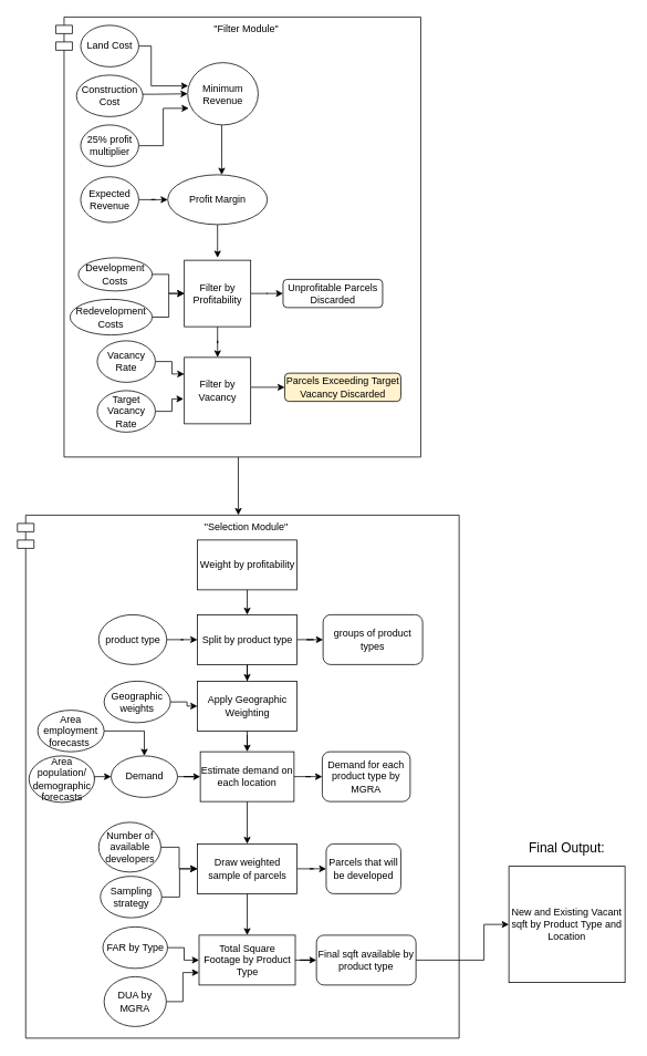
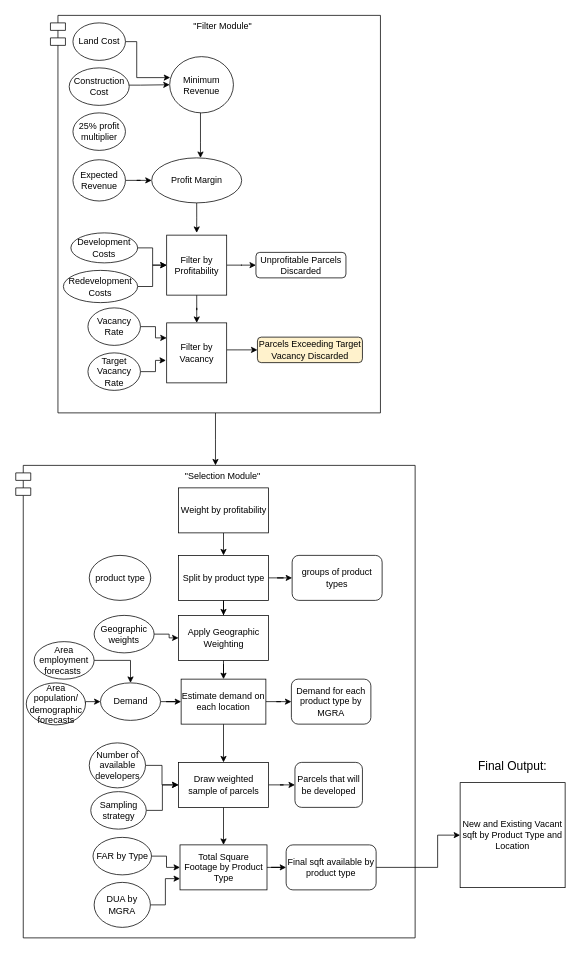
  <mxCell id="0" />
  <mxCell id="1" parent="0" />
  <mxCell id="2" value="" style="edgeStyle=orthogonalEdgeStyle;rounded=0;orthogonalLoop=1;jettySize=auto;html=1;" parent="1" source="3" target="4" edge="1"><mxGeometry relative="1" as="geometry" /></mxCell>
  <mxCell id="3" value="&quot;Filter Module&quot;" style="shape=module;align=left;spacingLeft=20;align=center;verticalAlign=top;" parent="1" vertex="1"><mxGeometry x="66.75" y="20" width="440" height="530" as="geometry" /></mxCell>
  <mxCell id="4" value="&quot;Selection Module&quot;" style="shape=module;align=left;spacingLeft=20;align=center;verticalAlign=top;" parent="1" vertex="1"><mxGeometry x="20.5" y="620" width="532.5" height="630" as="geometry" /></mxCell>
  <mxCell id="5" value="" style="edgeStyle=orthogonalEdgeStyle;rounded=0;orthogonalLoop=1;jettySize=auto;html=1;" parent="1" source="6" target="14" edge="1"><mxGeometry relative="1" as="geometry"><Array as="points"><mxPoint x="266.75" y="190" /><mxPoint x="266.75" y="190" /></Array></mxGeometry></mxCell>
  <mxCell id="6" value="Minimum Revenue" style="ellipse;whiteSpace=wrap;html=1;" parent="1" vertex="1"><mxGeometry x="225.75" y="75" width="85" height="75" as="geometry" /></mxCell>
  <mxCell id="7" style="edgeStyle=orthogonalEdgeStyle;rounded=0;orthogonalLoop=1;jettySize=auto;html=1;entryX=0;entryY=0.5;entryDx=0;entryDy=0;" parent="1" source="8" target="6" edge="1"><mxGeometry relative="1" as="geometry"><Array as="points"><mxPoint x="186.75" y="113" /><mxPoint x="186.75" y="113" /></Array></mxGeometry></mxCell>
  <mxCell id="8" value="Construction Cost" style="ellipse;whiteSpace=wrap;html=1;" parent="1" vertex="1"><mxGeometry x="91.75" y="90" width="80" height="50" as="geometry" /></mxCell>
  <mxCell id="9" style="edgeStyle=orthogonalEdgeStyle;rounded=0;orthogonalLoop=1;jettySize=auto;html=1;entryX=0.008;entryY=0.373;entryDx=0;entryDy=0;entryPerimeter=0;" parent="1" source="10" target="6" edge="1"><mxGeometry relative="1" as="geometry"><Array as="points"><mxPoint x="181.75" y="55" /><mxPoint x="181.75" y="103" /></Array></mxGeometry></mxCell>
  <mxCell id="10" value="Land Cost" style="ellipse;whiteSpace=wrap;html=1;" parent="1" vertex="1"><mxGeometry x="96.75" y="30" width="70" height="50" as="geometry" /></mxCell>
- <mxCell id="11" style="edgeStyle=orthogonalEdgeStyle;rounded=0;orthogonalLoop=1;jettySize=auto;html=1;entryX=0.015;entryY=0.733;entryDx=0;entryDy=0;entryPerimeter=0;" parent="1" source="12" target="6" edge="1"><mxGeometry relative="1" as="geometry" /></mxCell>
  <mxCell id="12" value="25% profit multiplier" style="ellipse;whiteSpace=wrap;html=1;" parent="1" vertex="1"><mxGeometry x="96.75" y="150" width="70" height="50" as="geometry" /></mxCell>
  <mxCell id="13" value="" style="edgeStyle=orthogonalEdgeStyle;rounded=0;orthogonalLoop=1;jettySize=auto;html=1;" parent="1" source="14" edge="1"><mxGeometry relative="1" as="geometry"><mxPoint x="261.75" y="310" as="targetPoint" /></mxGeometry></mxCell>
  <mxCell id="14" value="Profit Margin" style="ellipse;whiteSpace=wrap;html=1;" parent="1" vertex="1"><mxGeometry x="201.75" y="210" width="120" height="60" as="geometry" /></mxCell>
  <mxCell id="15" value="" style="edgeStyle=orthogonalEdgeStyle;rounded=0;orthogonalLoop=1;jettySize=auto;html=1;" parent="1" source="16" target="14" edge="1"><mxGeometry relative="1" as="geometry" /></mxCell>
  <mxCell id="16" value="Expected Revenue" style="ellipse;whiteSpace=wrap;html=1;" parent="1" vertex="1"><mxGeometry x="96.75" y="212.5" width="70" height="55" as="geometry" /></mxCell>
  <mxCell id="17" value="" style="edgeStyle=orthogonalEdgeStyle;rounded=0;orthogonalLoop=1;jettySize=auto;html=1;" parent="1" source="19" target="26" edge="1"><mxGeometry relative="1" as="geometry" /></mxCell>
  <mxCell id="18" value="" style="edgeStyle=orthogonalEdgeStyle;rounded=0;orthogonalLoop=1;jettySize=auto;html=1;" parent="1" source="19" target="20" edge="1"><mxGeometry relative="1" as="geometry" /></mxCell>
  <mxCell id="19" value="Filter by Profitability" style="whiteSpace=wrap;html=1;aspect=fixed;" parent="1" vertex="1"><mxGeometry x="221.75" y="313" width="80" height="80" as="geometry" /></mxCell>
  <mxCell id="20" value="Unprofitable Parcels Discarded" style="rounded=1;whiteSpace=wrap;html=1;" parent="1" vertex="1"><mxGeometry x="340.75" y="336" width="120" height="34" as="geometry" /></mxCell>
  <mxCell id="21" style="edgeStyle=orthogonalEdgeStyle;rounded=0;orthogonalLoop=1;jettySize=auto;html=1;entryX=0;entryY=0.25;entryDx=0;entryDy=0;" parent="1" source="22" target="26" edge="1"><mxGeometry relative="1" as="geometry" /></mxCell>
  <mxCell id="22" value="Vacancy Rate" style="ellipse;whiteSpace=wrap;html=1;" parent="1" vertex="1"><mxGeometry x="116.75" y="410" width="70" height="50" as="geometry" /></mxCell>
  <mxCell id="23" style="edgeStyle=orthogonalEdgeStyle;rounded=0;orthogonalLoop=1;jettySize=auto;html=1;entryX=-0.012;entryY=0.625;entryDx=0;entryDy=0;entryPerimeter=0;" parent="1" source="24" target="26" edge="1"><mxGeometry relative="1" as="geometry" /></mxCell>
  <mxCell id="24" value="Target Vacancy Rate" style="ellipse;whiteSpace=wrap;html=1;" parent="1" vertex="1"><mxGeometry x="116.75" y="470" width="70" height="50" as="geometry" /></mxCell>
  <mxCell id="25" value="" style="edgeStyle=orthogonalEdgeStyle;rounded=0;orthogonalLoop=1;jettySize=auto;html=1;" parent="1" source="26" target="27" edge="1"><mxGeometry relative="1" as="geometry"><Array as="points"><mxPoint x="316.75" y="466" /><mxPoint x="316.75" y="466" /></Array></mxGeometry></mxCell>
  <mxCell id="26" value="Filter by Vacancy" style="whiteSpace=wrap;html=1;aspect=fixed;" parent="1" vertex="1"><mxGeometry x="221.75" y="430" width="80" height="80" as="geometry" /></mxCell>
  <mxCell id="27" value="Parcels Exceeding Target Vacancy Discarded" style="rounded=1;whiteSpace=wrap;html=1;fillColor=#fff2cc;" parent="1" vertex="1"><mxGeometry x="342.75" y="449" width="140" height="34" as="geometry" /></mxCell>
  <mxCell id="28" value="&lt;font style=&quot;font-size: 16px&quot;&gt;Final Output:&lt;/font&gt;" style="text;html=1;strokeColor=none;fillColor=none;align=center;verticalAlign=middle;whiteSpace=wrap;rounded=0;" parent="1" vertex="1"><mxGeometry x="608" y="999" width="150" height="44" as="geometry" /></mxCell>
  <mxCell id="29" value="New and Existing Vacant sqft by Product Type and Location" style="whiteSpace=wrap;html=1;aspect=fixed;" parent="1" vertex="1"><mxGeometry x="613" y="1043" width="140" height="140" as="geometry" /></mxCell>
  <mxCell id="30" style="edgeStyle=orthogonalEdgeStyle;rounded=0;orthogonalLoop=1;jettySize=auto;html=1;exitX=0.5;exitY=1;exitDx=0;exitDy=0;entryX=0.5;entryY=0;entryDx=0;entryDy=0;" parent="1" source="31" target="34" edge="1"><mxGeometry relative="1" as="geometry" /></mxCell>
  <mxCell id="31" value="Weight by profitability" style="rounded=0;whiteSpace=wrap;html=1;" parent="1" vertex="1"><mxGeometry x="237.5" y="650" width="120" height="60" as="geometry" /></mxCell>
  <mxCell id="32" style="edgeStyle=orthogonalEdgeStyle;rounded=0;orthogonalLoop=1;jettySize=auto;html=1;entryX=0.5;entryY=0;entryDx=0;entryDy=0;" parent="1" source="34" target="38" edge="1"><mxGeometry relative="1" as="geometry" /></mxCell>
  <mxCell id="33" style="edgeStyle=orthogonalEdgeStyle;rounded=0;orthogonalLoop=1;jettySize=auto;html=1;entryX=0;entryY=0.5;entryDx=0;entryDy=0;" parent="1" source="34" target="53" edge="1"><mxGeometry relative="1" as="geometry" /></mxCell>
  <mxCell id="34" value="Split by product type" style="rounded=0;whiteSpace=wrap;html=1;" parent="1" vertex="1"><mxGeometry x="237.5" y="740" width="120" height="60" as="geometry" /></mxCell>
- <mxCell id="35" style="edgeStyle=orthogonalEdgeStyle;rounded=0;orthogonalLoop=1;jettySize=auto;html=1;entryX=0;entryY=0.5;entryDx=0;entryDy=0;" parent="1" source="36" target="34" edge="1"><mxGeometry relative="1" as="geometry" /></mxCell>
  <mxCell id="36" value="product type" style="ellipse;whiteSpace=wrap;html=1;" parent="1" vertex="1"><mxGeometry x="118.5" y="740" width="82" height="60" as="geometry" /></mxCell>
  <mxCell id="37" style="edgeStyle=orthogonalEdgeStyle;rounded=0;orthogonalLoop=1;jettySize=auto;html=1;entryX=0.5;entryY=0;entryDx=0;entryDy=0;" parent="1" source="38" target="43" edge="1"><mxGeometry relative="1" as="geometry" /></mxCell>
  <mxCell id="38" value="Apply Geographic Weighting" style="rounded=0;whiteSpace=wrap;html=1;" parent="1" vertex="1"><mxGeometry x="237.5" y="820" width="120" height="60" as="geometry" /></mxCell>
  <mxCell id="39" style="edgeStyle=orthogonalEdgeStyle;rounded=0;orthogonalLoop=1;jettySize=auto;html=1;entryX=0;entryY=0.5;entryDx=0;entryDy=0;" parent="1" source="40" target="38" edge="1"><mxGeometry relative="1" as="geometry" /></mxCell>
  <mxCell id="40" value="Geographic weights" style="ellipse;whiteSpace=wrap;html=1;" parent="1" vertex="1"><mxGeometry x="125" y="820" width="80" height="50" as="geometry" /></mxCell>
  <mxCell id="41" value="" style="edgeStyle=orthogonalEdgeStyle;rounded=0;orthogonalLoop=1;jettySize=auto;html=1;entryX=0;entryY=0.5;entryDx=0;entryDy=0;" parent="1" source="43" target="54" edge="1"><mxGeometry relative="1" as="geometry"><mxPoint x="396" y="960" as="targetPoint" /></mxGeometry></mxCell>
  <mxCell id="42" value="" style="edgeStyle=orthogonalEdgeStyle;rounded=0;orthogonalLoop=1;jettySize=auto;html=1;" parent="1" source="43" target="46" edge="1"><mxGeometry relative="1" as="geometry" /></mxCell>
  <mxCell id="43" value="Estimate demand on each location" style="rounded=0;whiteSpace=wrap;html=1;" parent="1" vertex="1"><mxGeometry x="241" y="905" width="113" height="60" as="geometry" /></mxCell>
  <mxCell id="44" style="edgeStyle=orthogonalEdgeStyle;rounded=0;orthogonalLoop=1;jettySize=auto;html=1;entryX=0;entryY=0.5;entryDx=0;entryDy=0;" parent="1" source="46" target="57" edge="1"><mxGeometry relative="1" as="geometry" /></mxCell>
  <mxCell id="45" style="edgeStyle=orthogonalEdgeStyle;rounded=0;orthogonalLoop=1;jettySize=auto;html=1;entryX=0.5;entryY=0;entryDx=0;entryDy=0;" parent="1" source="46" target="61" edge="1"><mxGeometry relative="1" as="geometry" /></mxCell>
  <mxCell id="46" value="Draw weighted sample of parcels" style="rounded=0;whiteSpace=wrap;html=1;" parent="1" vertex="1"><mxGeometry x="237.5" y="1016" width="120" height="60" as="geometry" /></mxCell>
  <mxCell id="47" value="" style="edgeStyle=orthogonalEdgeStyle;rounded=0;orthogonalLoop=1;jettySize=auto;html=1;" parent="1" source="48" target="43" edge="1"><mxGeometry relative="1" as="geometry" /></mxCell>
  <mxCell id="48" value="Demand" style="ellipse;whiteSpace=wrap;html=1;" parent="1" vertex="1"><mxGeometry x="133.5" y="910" width="80" height="50" as="geometry" /></mxCell>
  <mxCell id="49" style="edgeStyle=orthogonalEdgeStyle;rounded=0;orthogonalLoop=1;jettySize=auto;html=1;entryX=0.5;entryY=0;entryDx=0;entryDy=0;" parent="1" source="50" target="48" edge="1"><mxGeometry relative="1" as="geometry" /></mxCell>
  <mxCell id="50" value="Area employment forecasts&amp;nbsp;" style="ellipse;whiteSpace=wrap;html=1;" parent="1" vertex="1"><mxGeometry x="45" y="855" width="80" height="50" as="geometry" /></mxCell>
  <mxCell id="51" style="edgeStyle=orthogonalEdgeStyle;rounded=0;orthogonalLoop=1;jettySize=auto;html=1;entryX=0;entryY=0.5;entryDx=0;entryDy=0;exitX=1;exitY=0.5;exitDx=0;exitDy=0;" parent="1" source="52" target="48" edge="1"><mxGeometry relative="1" as="geometry"><Array as="points"><mxPoint x="114" y="935" /></Array></mxGeometry></mxCell>
  <mxCell id="52" value="Area population/&lt;br&gt;demographic forecasts" style="ellipse;whiteSpace=wrap;html=1;" parent="1" vertex="1"><mxGeometry x="34.5" y="910" width="79" height="56" as="geometry" /></mxCell>
  <mxCell id="53" value="groups of product types" style="rounded=1;whiteSpace=wrap;html=1;" parent="1" vertex="1"><mxGeometry x="389" y="740" width="120" height="60" as="geometry" /></mxCell>
  <mxCell id="54" value="Demand for each product type by MGRA" style="rounded=1;whiteSpace=wrap;html=1;" parent="1" vertex="1"><mxGeometry x="388" y="905" width="106" height="60" as="geometry" /></mxCell>
  <mxCell id="55" style="edgeStyle=orthogonalEdgeStyle;rounded=0;orthogonalLoop=1;jettySize=auto;html=1;entryX=0;entryY=0.5;entryDx=0;entryDy=0;" parent="1" source="56" target="46" edge="1"><mxGeometry relative="1" as="geometry" /></mxCell>
  <mxCell id="56" value="Number of available developers" style="ellipse;whiteSpace=wrap;html=1;" parent="1" vertex="1"><mxGeometry x="118.5" y="990" width="75" height="60" as="geometry" /></mxCell>
  <mxCell id="57" value="Parcels that will be developed" style="rounded=1;whiteSpace=wrap;html=1;" parent="1" vertex="1"><mxGeometry x="392.75" y="1016" width="90" height="60" as="geometry" /></mxCell>
  <mxCell id="58" style="edgeStyle=orthogonalEdgeStyle;rounded=0;orthogonalLoop=1;jettySize=auto;html=1;entryX=0;entryY=0.5;entryDx=0;entryDy=0;" parent="1" source="59" target="46" edge="1"><mxGeometry relative="1" as="geometry" /></mxCell>
  <mxCell id="59" value="Sampling strategy" style="ellipse;whiteSpace=wrap;html=1;" parent="1" vertex="1"><mxGeometry x="120.5" y="1055" width="74" height="50" as="geometry" /></mxCell>
  <mxCell id="60" value="" style="edgeStyle=orthogonalEdgeStyle;rounded=0;orthogonalLoop=1;jettySize=auto;html=1;entryX=0;entryY=0.5;entryDx=0;entryDy=0;" parent="1" source="61" target="63" edge="1"><mxGeometry relative="1" as="geometry"><mxPoint x="433" y="1210" as="targetPoint" /></mxGeometry></mxCell>
  <mxCell id="61" value="Total Square Footage by Product Type" style="rounded=0;whiteSpace=wrap;html=1;" parent="1" vertex="1"><mxGeometry x="239.5" y="1126" width="116" height="60" as="geometry" /></mxCell>
  <mxCell id="62" style="edgeStyle=orthogonalEdgeStyle;rounded=0;orthogonalLoop=1;jettySize=auto;html=1;entryX=0;entryY=0.5;entryDx=0;entryDy=0;" parent="1" source="63" target="29" edge="1"><mxGeometry relative="1" as="geometry"><Array as="points"><mxPoint x="583" y="1156" /><mxPoint x="583" y="1113" /></Array></mxGeometry></mxCell>
  <mxCell id="63" value="Final sqft available by product type" style="rounded=1;whiteSpace=wrap;html=1;" parent="1" vertex="1"><mxGeometry x="381" y="1126" width="120" height="60" as="geometry" /></mxCell>
  <mxCell id="64" value="" style="edgeStyle=orthogonalEdgeStyle;rounded=0;orthogonalLoop=1;jettySize=auto;html=1;" parent="1" source="65" target="61" edge="1"><mxGeometry relative="1" as="geometry" /></mxCell>
  <mxCell id="65" value="FAR by Type" style="ellipse;whiteSpace=wrap;html=1;" parent="1" vertex="1"><mxGeometry x="123.5" y="1116" width="78" height="50" as="geometry" /></mxCell>
  <mxCell id="66" style="edgeStyle=orthogonalEdgeStyle;rounded=0;orthogonalLoop=1;jettySize=auto;html=1;entryX=0;entryY=0.75;entryDx=0;entryDy=0;" parent="1" source="67" target="61" edge="1"><mxGeometry relative="1" as="geometry" /></mxCell>
  <mxCell id="67" value="DUA by MGRA" style="ellipse;whiteSpace=wrap;html=1;" parent="1" vertex="1"><mxGeometry x="125" y="1176" width="75" height="60" as="geometry" /></mxCell>
  <mxCell id="68" style="edgeStyle=orthogonalEdgeStyle;rounded=0;orthogonalLoop=1;jettySize=auto;html=1;entryX=0;entryY=0.5;entryDx=0;entryDy=0;" parent="1" source="69" target="19" edge="1"><mxGeometry relative="1" as="geometry" /></mxCell>
  <mxCell id="69" value="Development Costs" style="ellipse;whiteSpace=wrap;html=1;" parent="1" vertex="1"><mxGeometry x="94" y="310" width="89" height="40" as="geometry" /></mxCell>
  <mxCell id="70" style="edgeStyle=orthogonalEdgeStyle;rounded=0;orthogonalLoop=1;jettySize=auto;html=1;entryX=0;entryY=0.5;entryDx=0;entryDy=0;" parent="1" source="71" target="19" edge="1"><mxGeometry relative="1" as="geometry" /></mxCell>
  <mxCell id="71" value="Redevelopment Costs" style="ellipse;whiteSpace=wrap;html=1;" parent="1" vertex="1"><mxGeometry x="84" y="360" width="99" height="43" as="geometry" /></mxCell>
